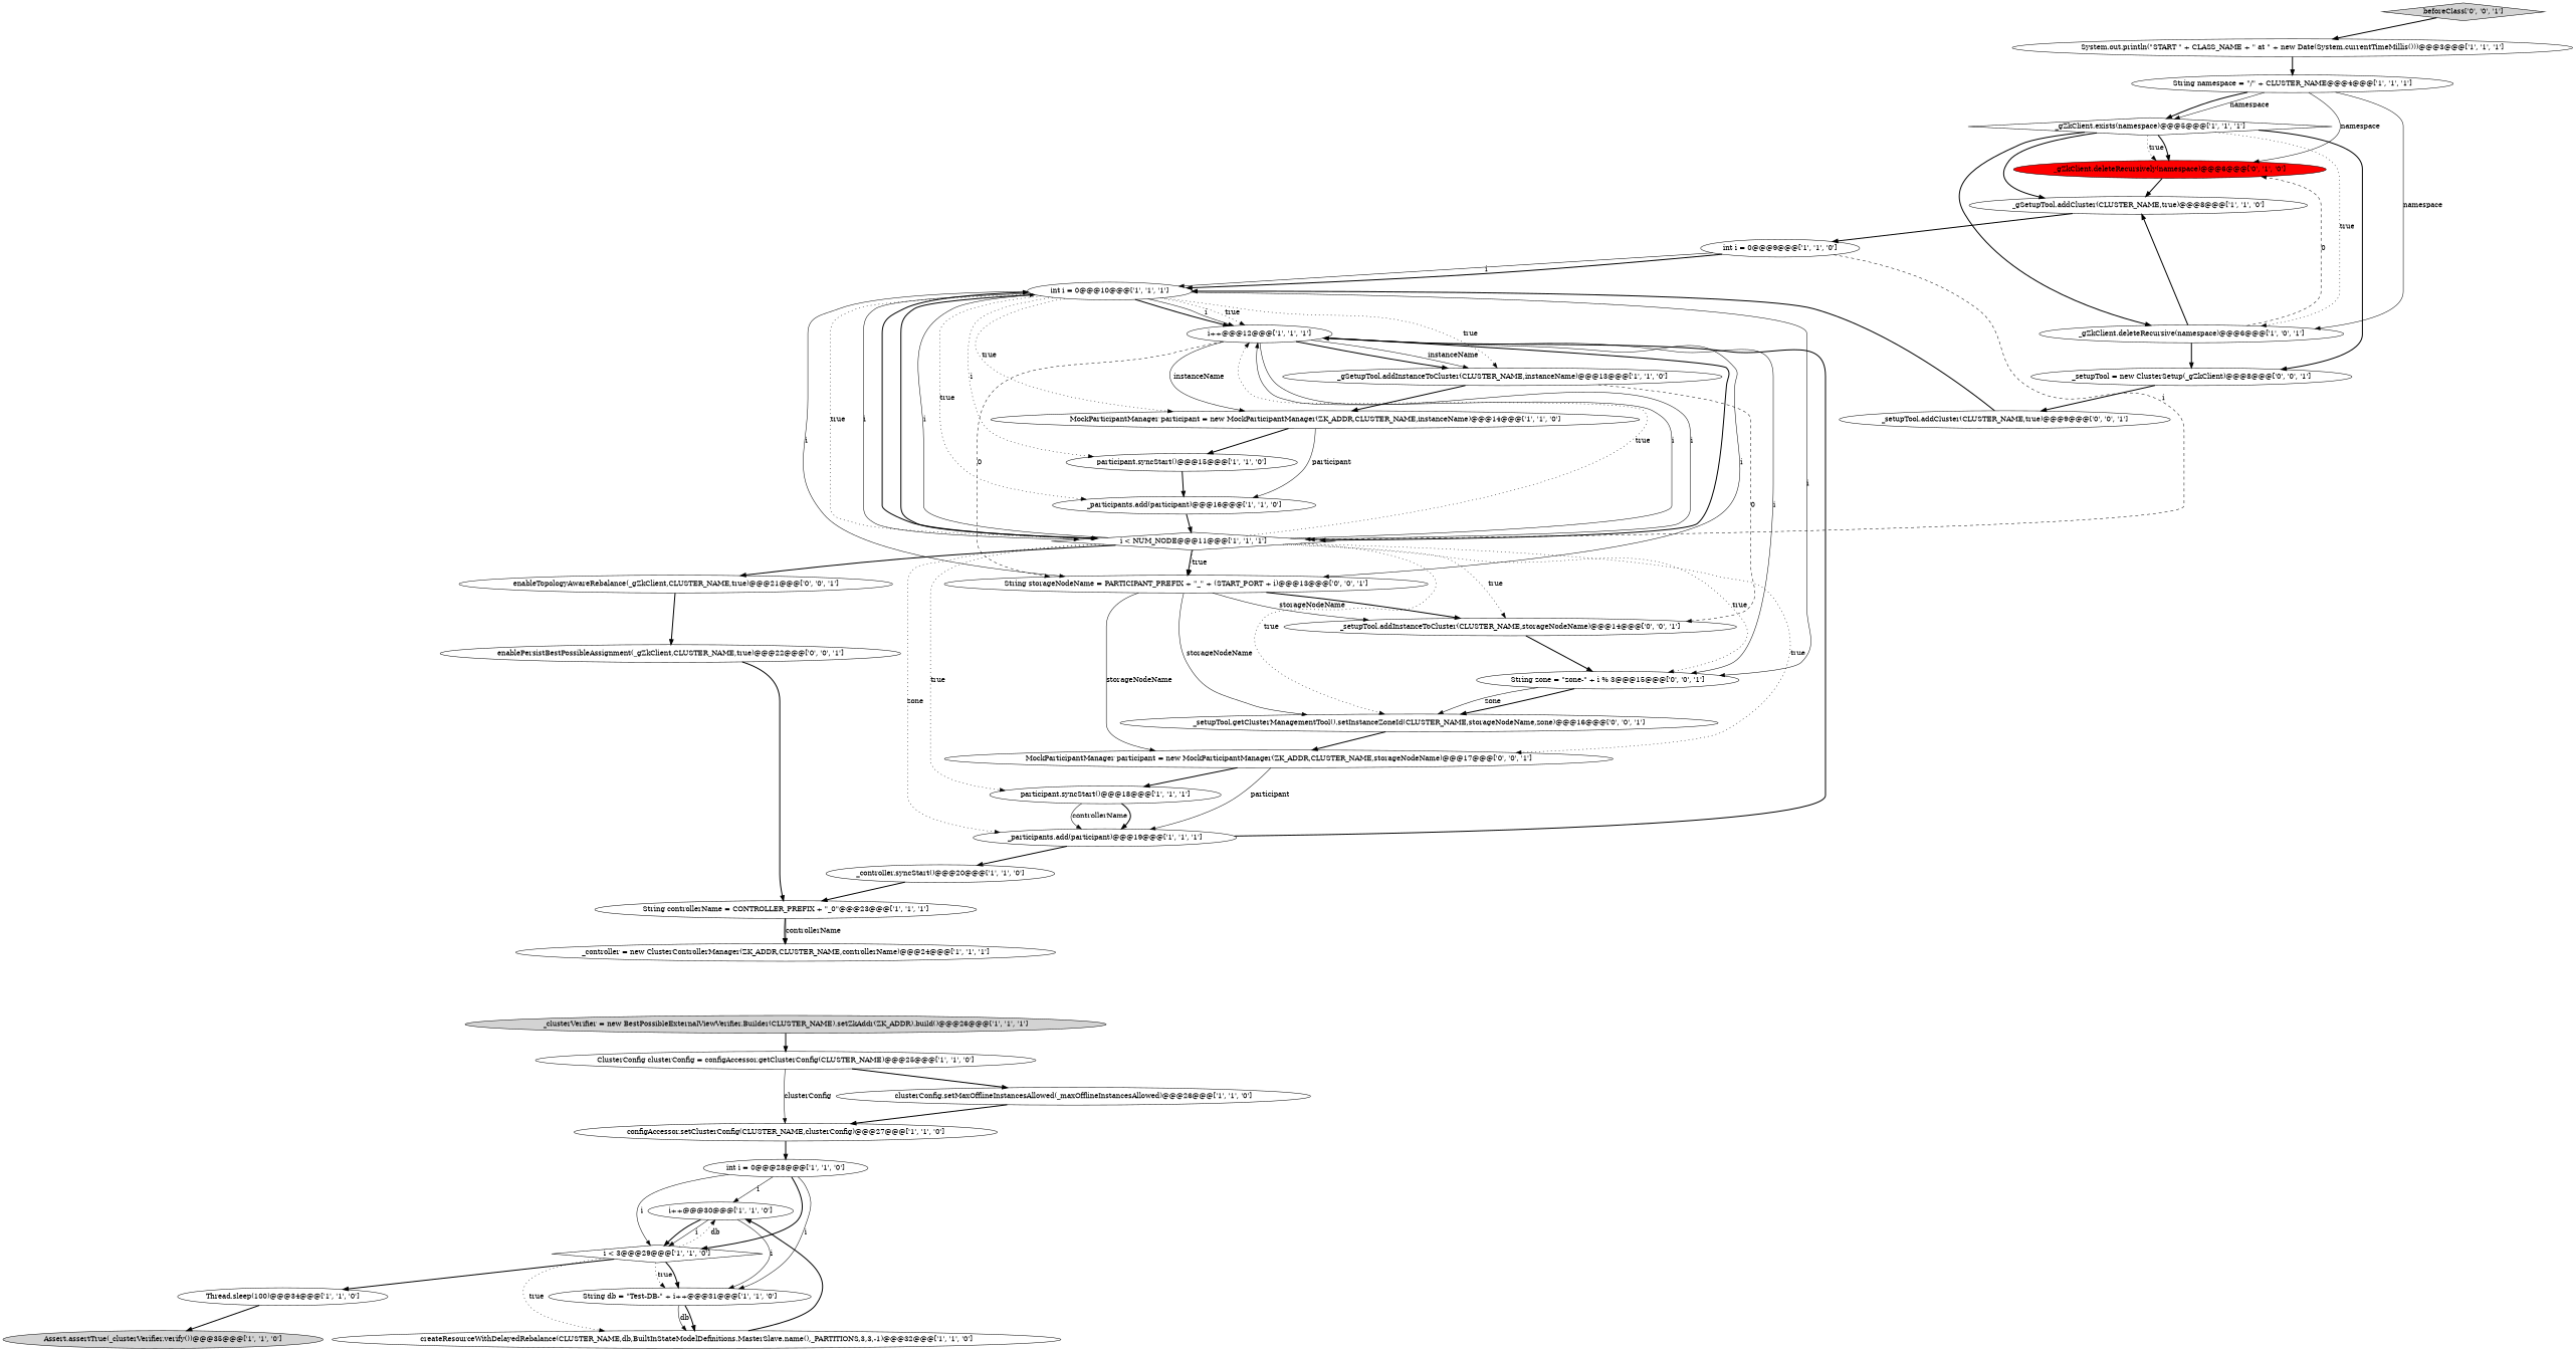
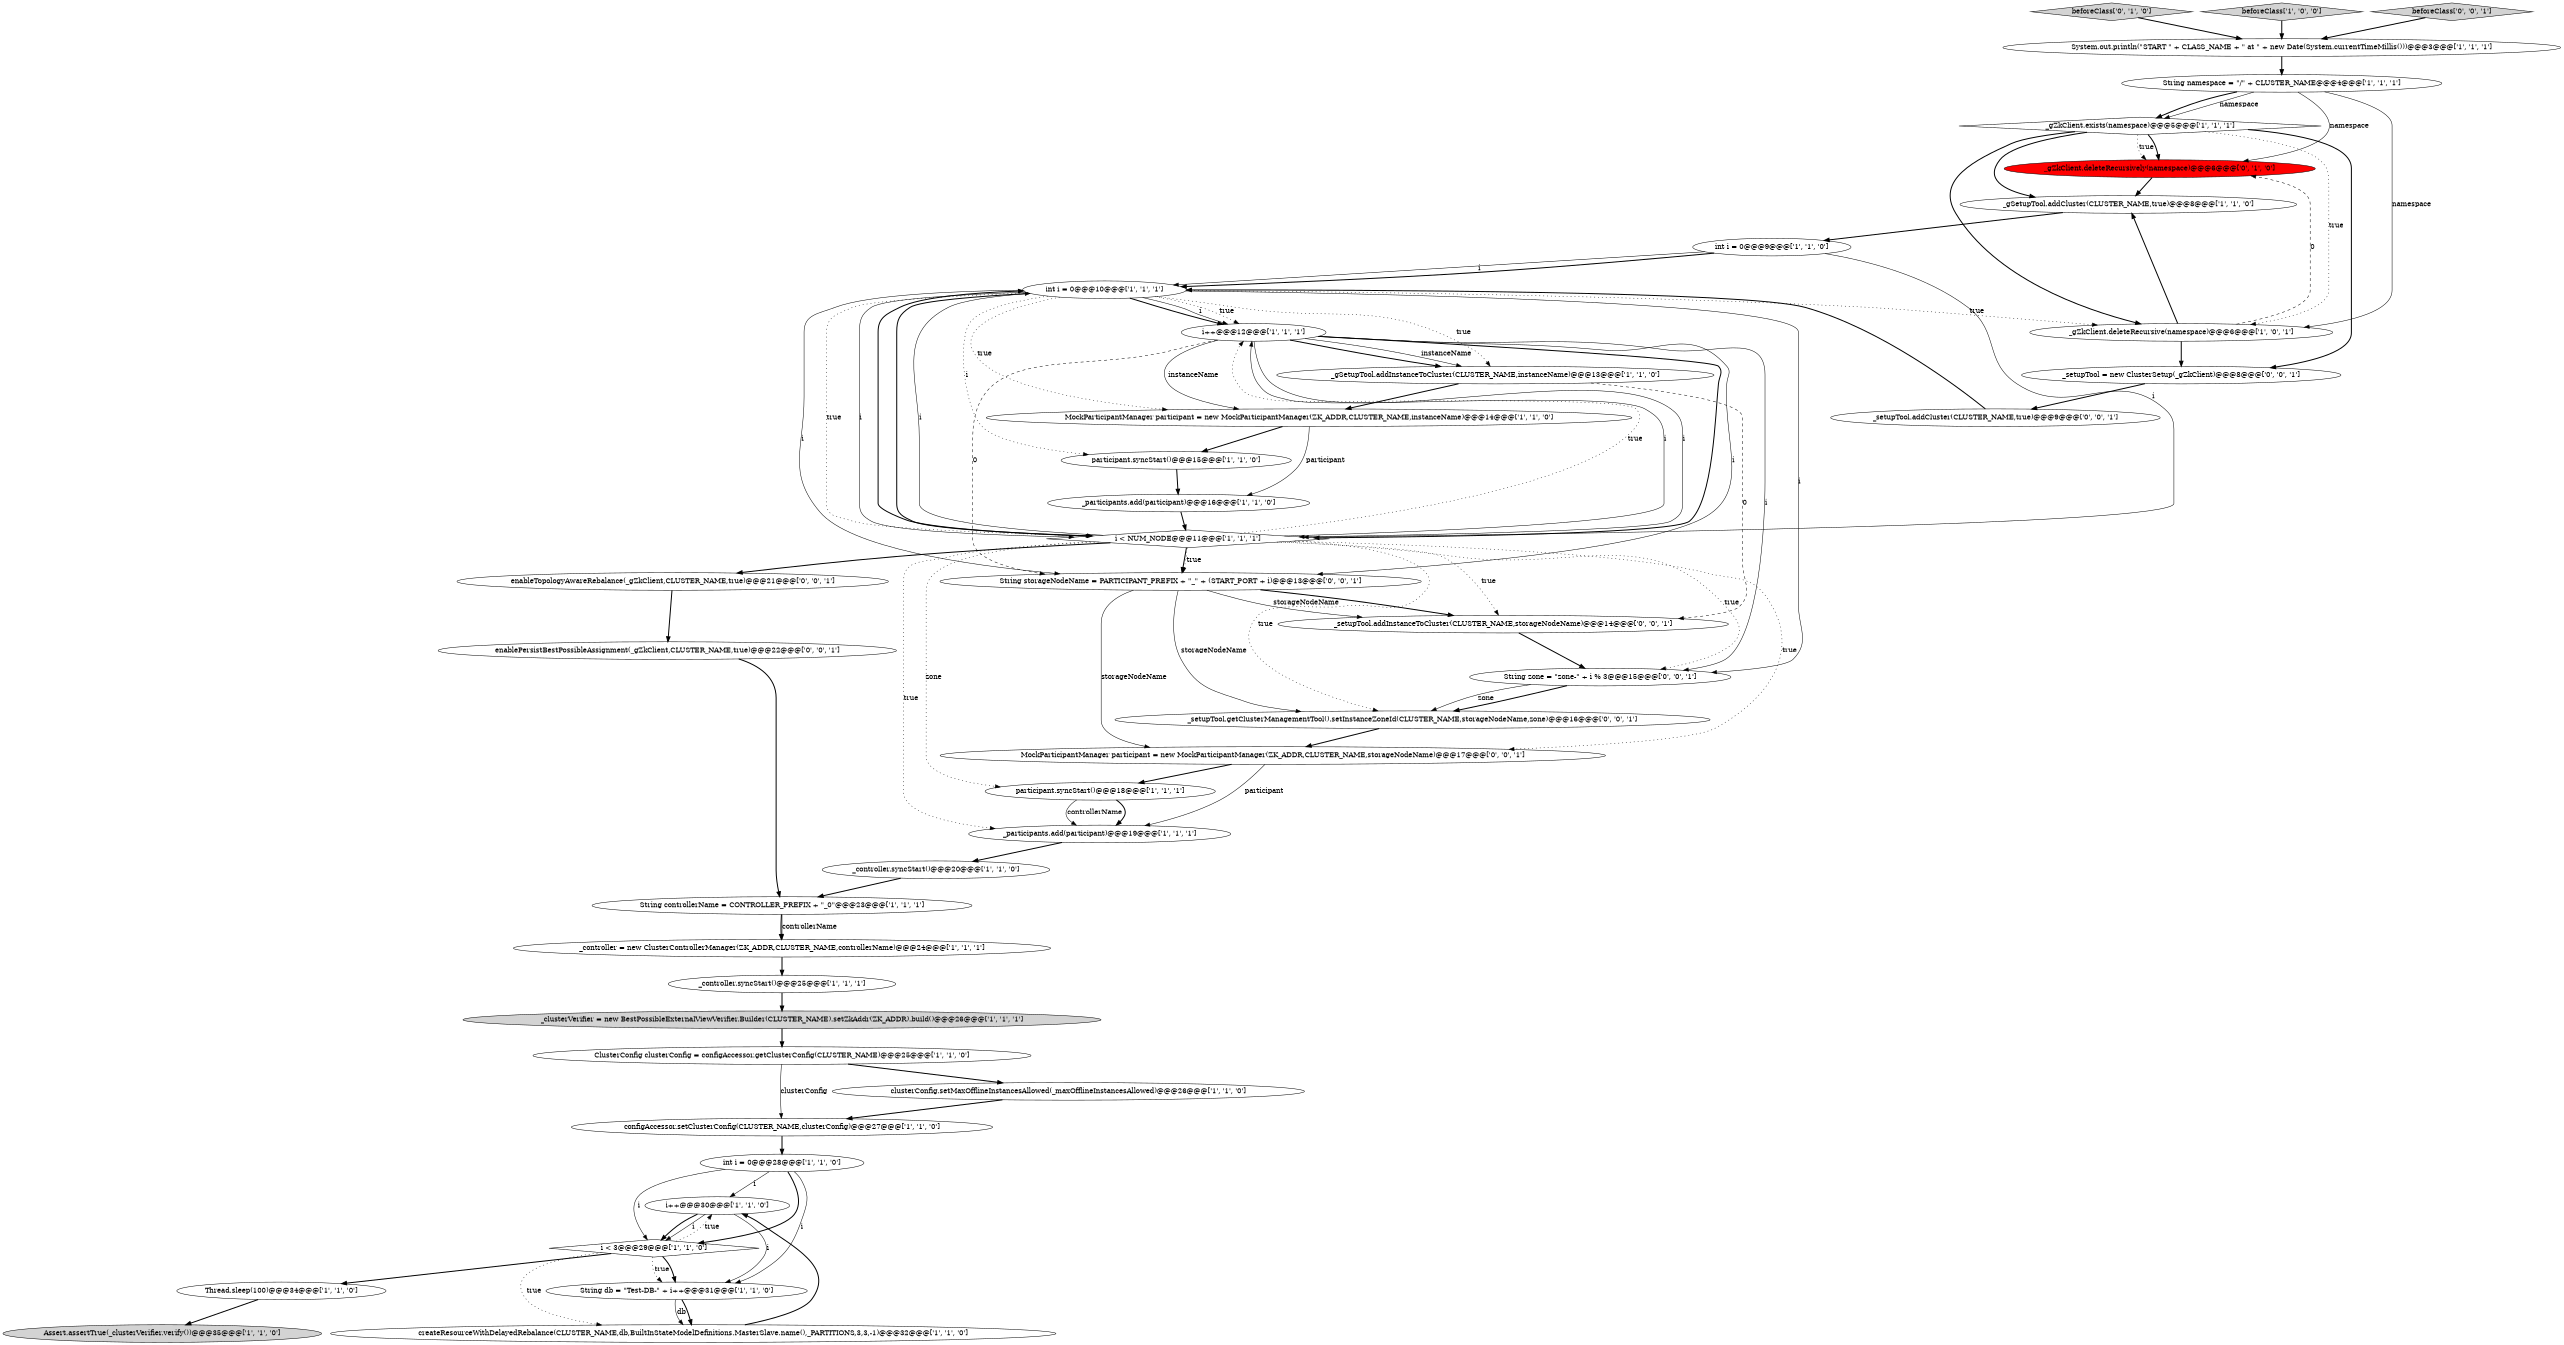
  digraph {
    node [fillcolor=white shape=ellipse style=filled]
    edge [style=bold]
+   n1 [fillcolor=lightgray label="beforeClass['0', '1', '0']" shape=diamond]
    n2 [label="System.out.println(\"START \" + CLASS_NAME + \" at \" + new Date(System.currentTimeMillis()))@@@3@@@['1', '1', '1']"]
    n3 [label="String namespace = \"/\" + CLUSTER_NAME@@@4@@@['1', '1', '1']"]
    n4 [label="enableTopologyAwareRebalance(_gZkClient,CLUSTER_NAME,true)@@@21@@@['0', '0', '1']"]
    n5 [label="enablePersistBestPossibleAssignment(_gZkClient,CLUSTER_NAME,true)@@@22@@@['0', '0', '1']"]
    n6 [label="String controllerName = CONTROLLER_PREFIX + \"_0\"@@@23@@@['1', '1', '1']"]
+   n7 [label="_controller.syncStart()@@@25@@@['1', '1', '1']"]
    n8 [fillcolor=lightgray label="_clusterVerifier = new BestPossibleExternalViewVerifier.Builder(CLUSTER_NAME).setZkAddr(ZK_ADDR).build()@@@26@@@['1', '1', '1']"]
    n9 [label="ClusterConfig clusterConfig = configAccessor.getClusterConfig(CLUSTER_NAME)@@@25@@@['1', '1', '0']"]
    n10 [label="participant.syncStart()@@@18@@@['1', '1', '1']"]
    n11 [label="_participants.add(participant)@@@19@@@['1', '1', '1']"]
    n12 [label="i++@@@12@@@['1', '1', '1']"]
    n13 [label="_controller.syncStart()@@@20@@@['1', '1', '0']"]
    n14 [label="int i = 0@@@10@@@['1', '1', '1']"]
    n15 [label="MockParticipantManager participant = new MockParticipantManager(ZK_ADDR,CLUSTER_NAME,instanceName)@@@14@@@['1', '1', '0']"]
    n16 [label="i < NUM_NODE@@@11@@@['1', '1', '1']" shape=diamond]
    n17 [label="_gSetupTool.addInstanceToCluster(CLUSTER_NAME,instanceName)@@@13@@@['1', '1', '0']"]
    n18 [label="String zone = \"zone-\" + i % 3@@@15@@@['0', '0', '1']"]
    n19 [label="participant.syncStart()@@@15@@@['1', '1', '0']"]
    n20 [label="String storageNodeName = PARTICIPANT_PREFIX + \"_\" + (START_PORT + i)@@@13@@@['0', '0', '1']"]
    n21 [label="_participants.add(participant)@@@16@@@['1', '1', '0']"]
    n22 [label="_setupTool.addInstanceToCluster(CLUSTER_NAME,storageNodeName)@@@14@@@['0', '0', '1']"]
    n23 [label="MockParticipantManager participant = new MockParticipantManager(ZK_ADDR,CLUSTER_NAME,storageNodeName)@@@17@@@['0', '0', '1']"]
    n24 [label="_setupTool.getClusterManagementTool().setInstanceZoneId(CLUSTER_NAME,storageNodeName,zone)@@@16@@@['0', '0', '1']"]
    n25 [label="Thread.sleep(100)@@@34@@@['1', '1', '0']"]
    n26 [fillcolor=lightgray label="Assert.assertTrue(_clusterVerifier.verify())@@@35@@@['1', '1', '0']"]
    n27 [label="_controller = new ClusterControllerManager(ZK_ADDR,CLUSTER_NAME,controllerName)@@@24@@@['1', '1', '1']"]
    n28 [fillcolor=red label="_gZkClient.deleteRecursively(namespace)@@@6@@@['0', '1', '0']"]
    n29 [label="_gZkClient.exists(namespace)@@@5@@@['1', '1', '1']" shape=diamond]
    n30 [label="_gZkClient.deleteRecursive(namespace)@@@6@@@['1', '0', '1']"]
    n31 [label="configAccessor.setClusterConfig(CLUSTER_NAME,clusterConfig)@@@27@@@['1', '1', '0']"]
    n32 [label="clusterConfig.setMaxOfflineInstancesAllowed(_maxOfflineInstancesAllowed)@@@26@@@['1', '1', '0']"]
    n33 [label="int i = 0@@@28@@@['1', '1', '0']"]
    n34 [label="_gSetupTool.addCluster(CLUSTER_NAME,true)@@@8@@@['1', '1', '0']"]
    n35 [label="int i = 0@@@9@@@['1', '1', '0']"]
    n36 [label="_setupTool = new ClusterSetup(_gZkClient)@@@8@@@['0', '0', '1']"]
    n37 [label="_setupTool.addCluster(CLUSTER_NAME,true)@@@9@@@['0', '0', '1']"]
    n38 [label="i++@@@30@@@['1', '1', '0']"]
    n39 [label="i < 3@@@29@@@['1', '1', '0']" shape=diamond]
    n40 [label="String db = \"Test-DB-\" + i++@@@31@@@['1', '1', '0']"]
+   n41 [fillcolor=lightgray label="beforeClass['1', '0', '0']" shape=diamond]
    n42 [label="createResourceWithDelayedRebalance(CLUSTER_NAME,db,BuiltInStateModelDefinitions.MasterSlave.name(),_PARTITIONS,3,3,-1)@@@32@@@['1', '1', '0']"]
    n43 [fillcolor=lightgray label="beforeClass['0', '0', '1']" shape=diamond]
+   n1 -> n2
    n2 -> n3
    n3 -> n28 [label=namespace style=solid]
    n3 -> n29 [label=namespace style=solid]
    n3 -> n29
    n3 -> n30 [label=namespace style=solid]
    n4 -> n5
    n5 -> n6
    n6 -> n27
    n6 -> n27 [label=controllerName style=solid]
+   n7 -> n8
    n8 -> n9
    n9 -> n31 [label=clusterConfig style=solid]
    n9 -> n32
    n10 -> n11
    n10 -> n11 [label=controllerName style=solid]
-   n11 -> n12
    n11 -> n13
    n12 -> n15 [label=instanceName style=solid]
    n12 -> n16
    n12 -> n16 [label=i style=solid]
    n12 -> n17 [label=instanceName style=solid]
    n12 -> n17
    n12 -> n18 [label=i style=solid]
    n12 -> n20 [label=0 style=dashed]
    n12 -> n20 [label=i style=solid]
    n13 -> n6
    n14 -> n12 [label=true style=dotted]
    n14 -> n12
    n14 -> n12 [label=i style=solid]
    n14 -> n15 [label=true style=dotted]
    n14 -> n16
    n14 -> n16 [label=true style=dotted]
    n14 -> n16 [label=i style=solid]
    n14 -> n17 [label=true style=dotted]
    n14 -> n18 [label=i style=solid]
    n14 -> n19 [label=i style=dotted]
    n14 -> n20 [label=i style=solid]
-   n14 -> n21 [label=true style=dotted]
+   n14 -> n30 [label=true style=dotted]
    n15 -> n19
    n15 -> n21 [label=participant style=solid]
    n16 -> n4
-   n16 -> n10 [label=true style=dotted]
-   n16 -> n11 [label=zone style=dotted]
+   n16 -> n10 [label=zone style=dotted]
+   n16 -> n11 [label=true style=dotted]
    n16 -> n12 [label=true style=dotted]
    n16 -> n12 [label=i style=solid]
    n16 -> n14
    n16 -> n14 [label=i style=solid]
    n16 -> n18 [label=true style=dotted]
    n16 -> n20 [label=true style=dotted]
    n16 -> n20
    n16 -> n22 [label=true style=dotted]
    n16 -> n23 [label=true style=dotted]
    n16 -> n24 [label=true style=dotted]
    n17 -> n15
    n17 -> n22 [label=0 style=dashed]
    n18 -> n24
    n18 -> n24 [label=zone style=solid]
    n19 -> n21
    n20 -> n22
    n20 -> n22 [label=storageNodeName style=solid]
    n20 -> n23 [label=storageNodeName style=solid]
    n20 -> n24 [label=storageNodeName style=solid]
    n21 -> n16
    n22 -> n18
    n23 -> n10
    n23 -> n11 [label=participant style=solid]
    n24 -> n23
    n25 -> n26
+   n27 -> n7
    n28 -> n34
    n29 -> n28 [label=true style=dotted]
    n29 -> n28
    n29 -> n30 [label=true style=dotted]
    n29 -> n30
    n29 -> n34
    n29 -> n36
    n30 -> n28 [label=0 style=dashed]
    n30 -> n34
    n30 -> n36
    n31 -> n33
    n32 -> n31
    n33 -> n38 [label=i style=solid]
    n33 -> n39
    n33 -> n39 [label=i style=solid]
    n33 -> n40 [label=i style=solid]
    n34 -> n35
    n35 -> n14 [label=i style=solid]
    n35 -> n14
-   n35 -> n16 [label=i style=dashed]
+   n35 -> n16 [label=i style=solid]
    n36 -> n37
    n37 -> n14
    n38 -> n39
    n38 -> n39 [label=i style=solid]
    n38 -> n40 [label=i style=solid]
    n39 -> n25
-   n39 -> n38 [label=db style=dotted]
+   n39 -> n38 [label=true style=dotted]
    n39 -> n40 [label=true style=dotted]
    n39 -> n40
    n39 -> n42 [label=true style=dotted]
    n40 -> n42 [label=db style=solid]
    n40 -> n42
+   n41 -> n2
    n42 -> n38
    n43 -> n2
  }
